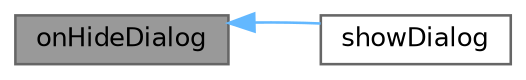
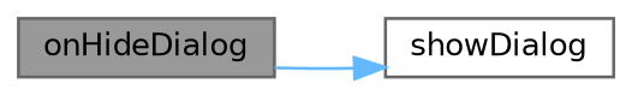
  digraph {
    rankdir=LR
    node [fontname=Helvetica fontsize=10 shape=box style=filled]
    n1 [color=gray40 fillcolor=grey60 fontcolor=black height=0.2 label=onHideDialog width=0.4]
    n2 [color=grey40 fillcolor=white height=0.2 label=showDialog width=0.4]
-   n2 -> n1 [color=steelblue1 fontname=Helvetica fontsize=10 labelfontname=Helvetica labelfontsize=10 style=solid]
+   n1 -> n2 [color=steelblue1 fontname=Helvetica fontsize=10 labelfontname=Helvetica labelfontsize=10 style=solid]
  }
